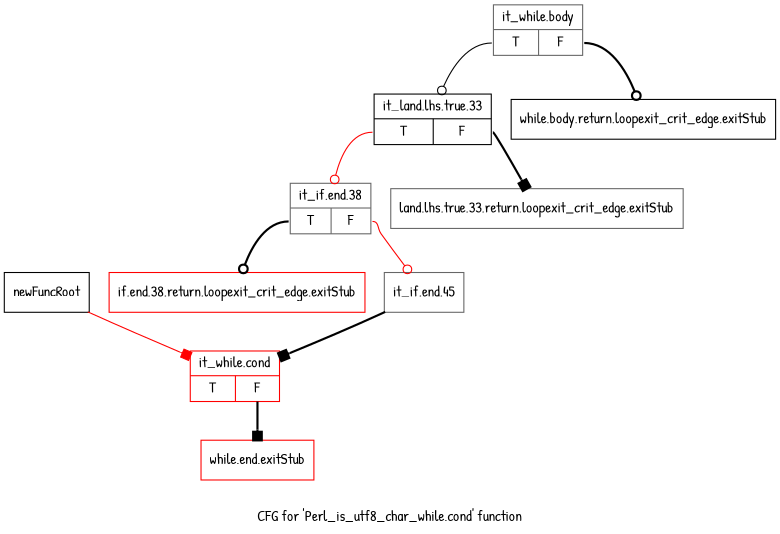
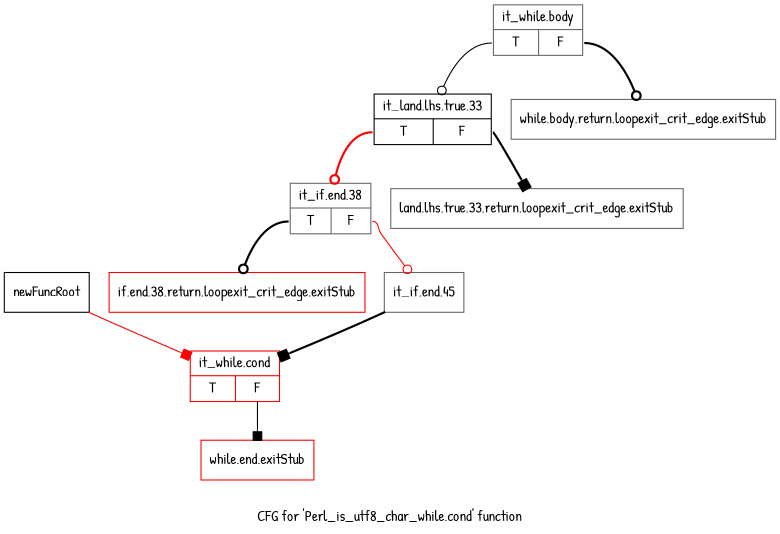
  digraph {
    fontname="Patrick Hand"
    label="CFG for 'Perl_is_utf8_char_while.cond' function"
    node [color=gray40 fontname="Patrick Hand" shape=record]
    edge [arrowhead=odot color=black fontname="Patrick Hand" style=bold tailport=s1]
    n1 [color=black label="{newFuncRoot}"]
    n2 [color=red label="{it_while.cond|{<s0>T|<s1>F}}"]
    n3 [color=red label="{while.end.exitStub}"]
    n4 [label="{it_while.body|{<s0>T|<s1>F}}"]
-   n5 [color=black label="{while.body.return.loopexit_crit_edge.exitStub}"]
+   n5 [label="{while.body.return.loopexit_crit_edge.exitStub}"]
    n6 [color=black label="{it_land.lhs.true.33|{<s0>T|<s1>F}}"]
    n7 [label="{land.lhs.true.33.return.loopexit_crit_edge.exitStub}"]
    n8 [color=red label="{if.end.38.return.loopexit_crit_edge.exitStub}"]
    n9 [label="{it_if.end.38|{<s0>T|<s1>F}}"]
    n10 [label="{it_if.end.45}"]
    n1 -> n2 [arrowhead=box color=red style=solid]
-   n2 -> n3 [arrowhead=box]
+   n2 -> n3 [arrowhead=box style=solid]
    n4 -> n5
    n4 -> n6 [style=solid tailport=s0]
    n6 -> n7 [arrowhead=box]
-   n6 -> n9 [color=red style=solid tailport=s0]
+   n6 -> n9 [color=red tailport=s0]
    n9 -> n8 [tailport=s0]
    n9 -> n10 [color=red style=solid]
    n10 -> n2 [arrowhead=box]
  }
